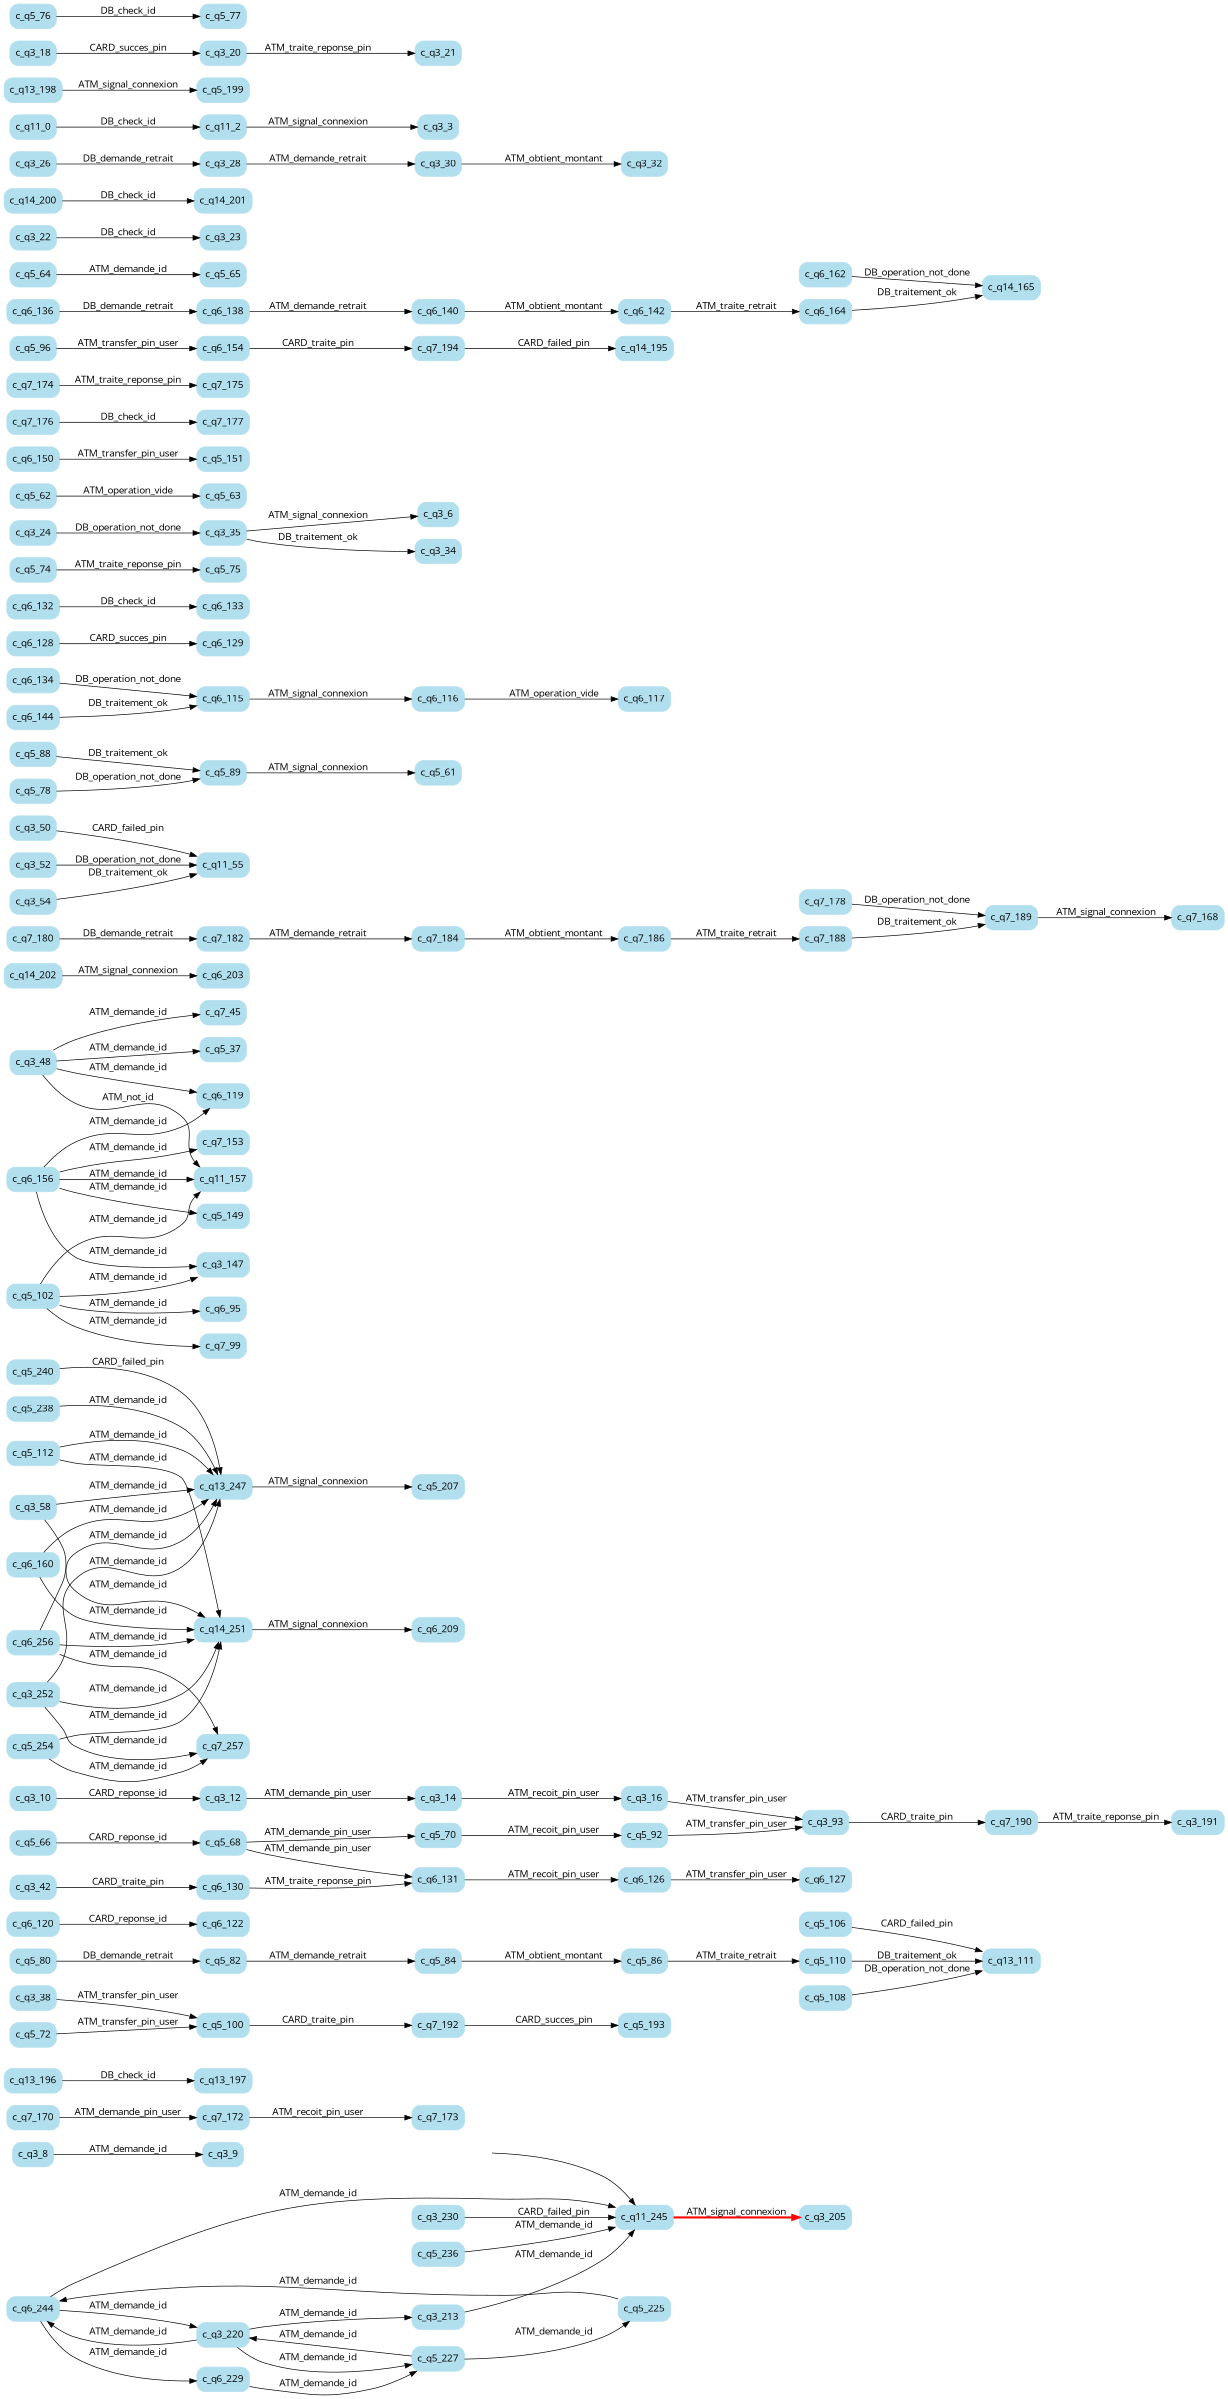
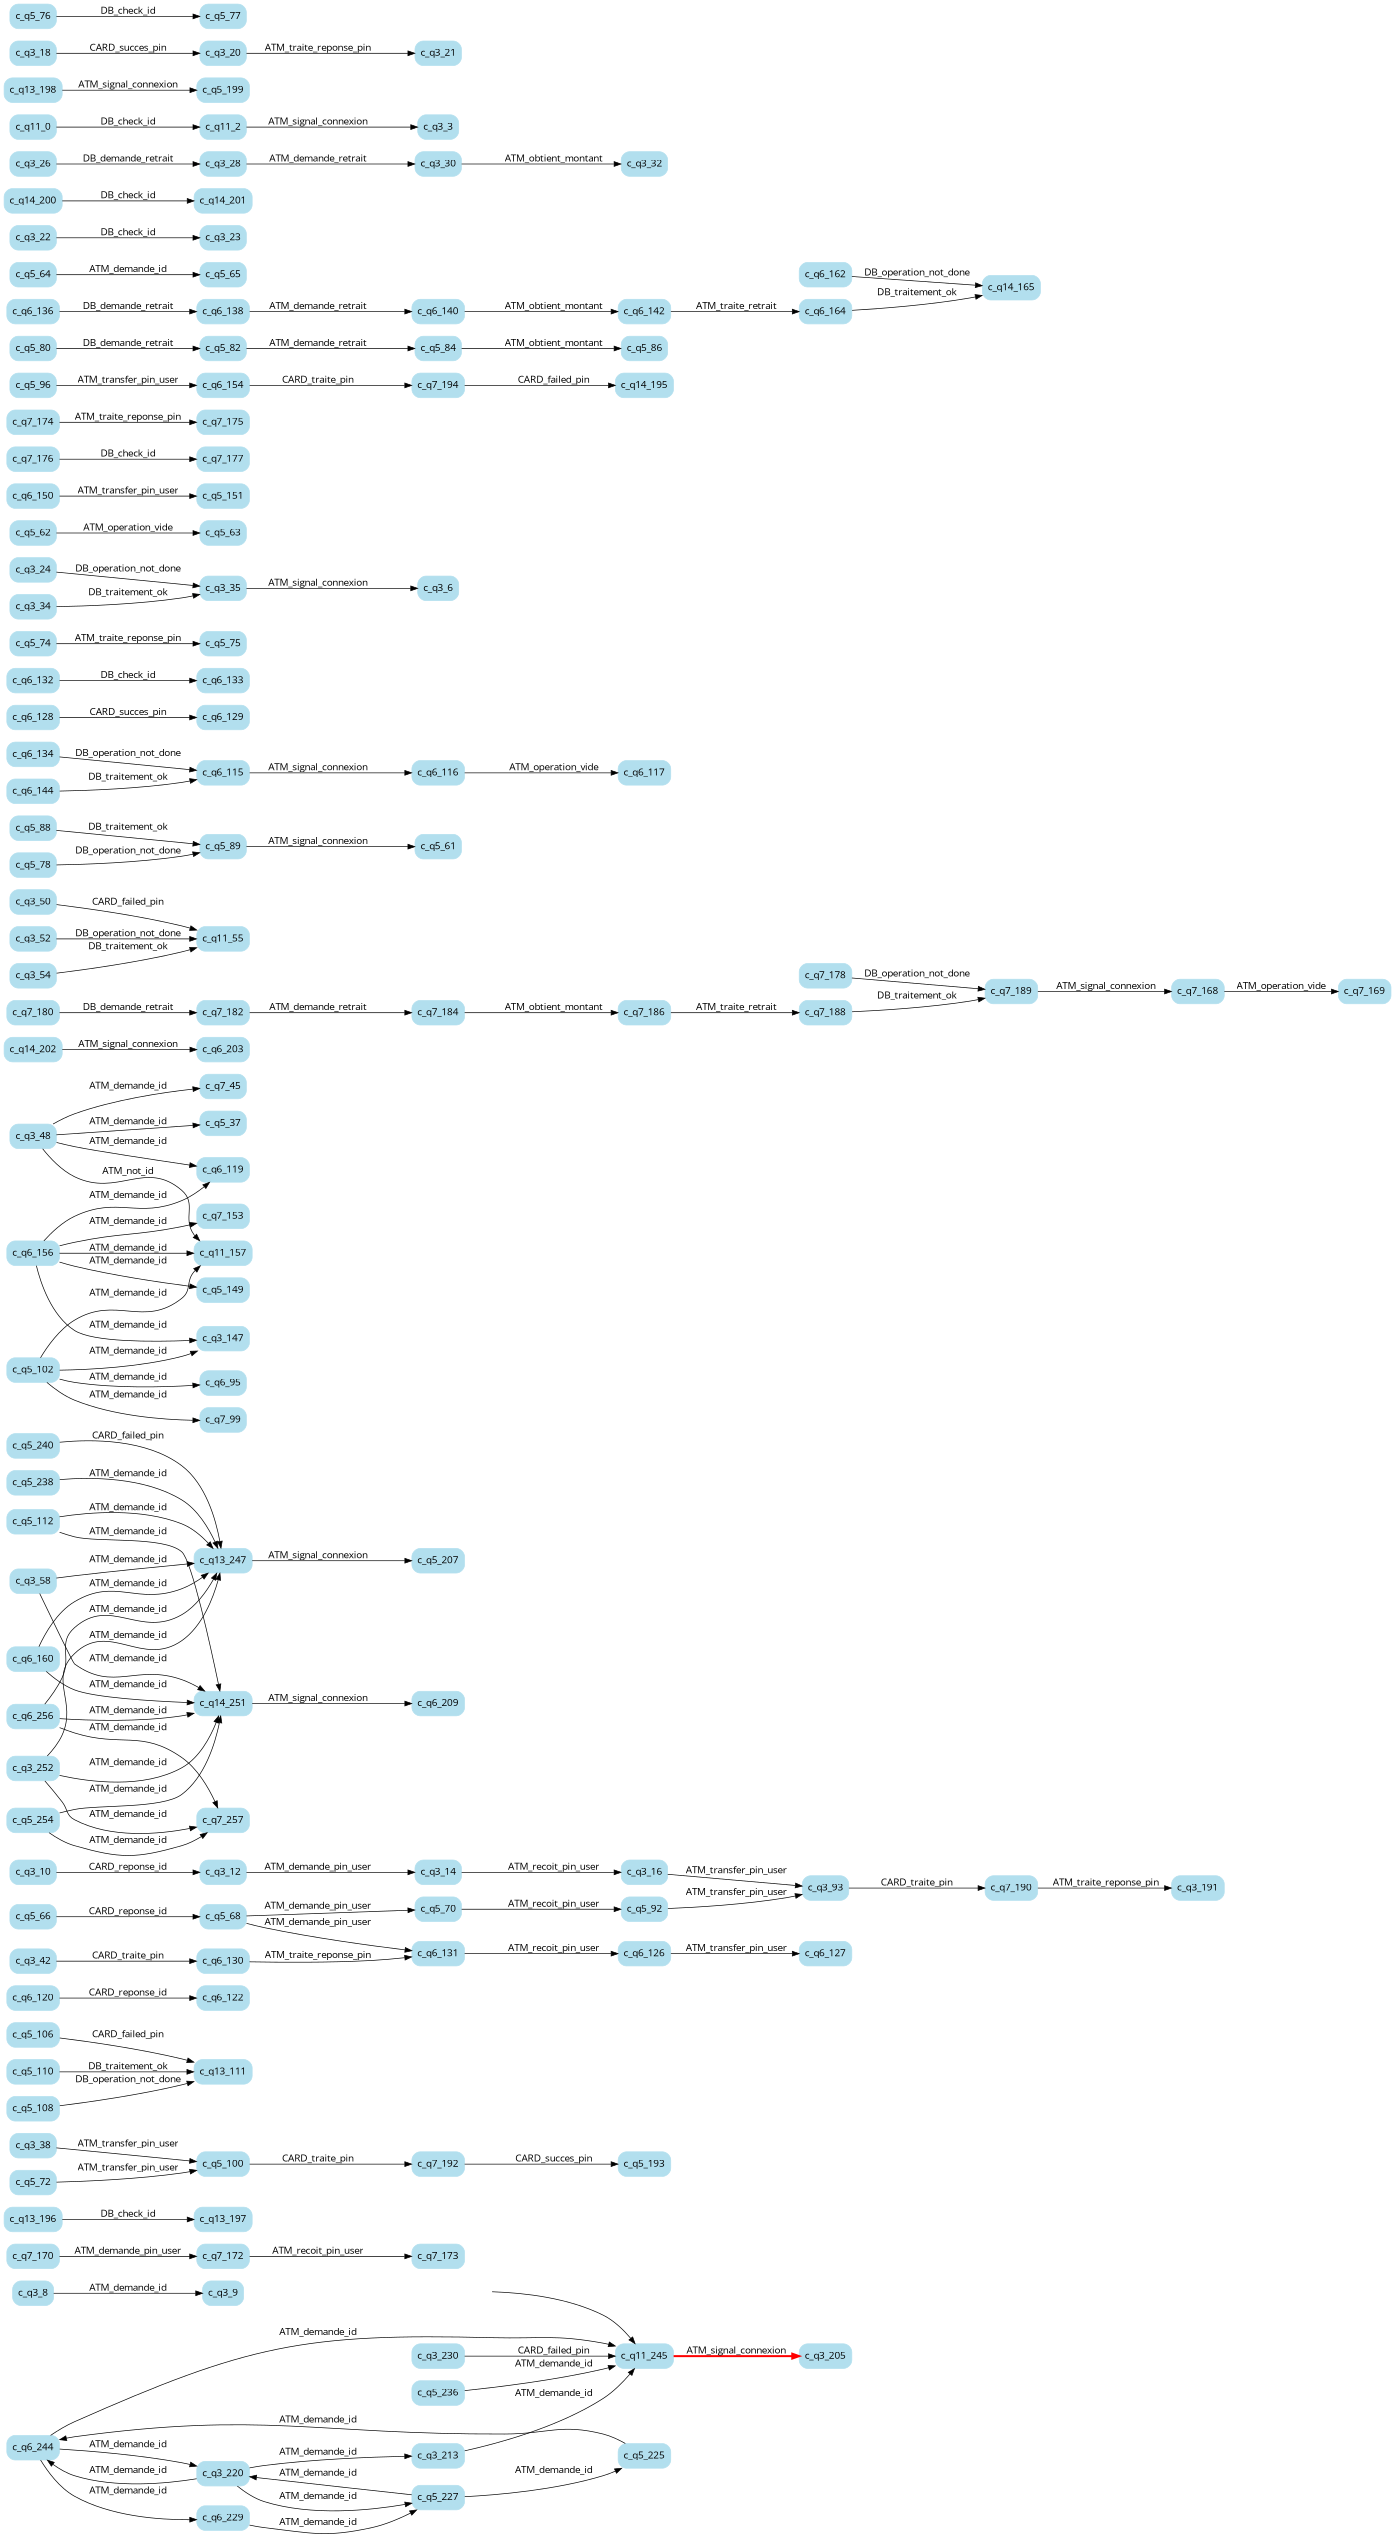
  digraph {
    fontname="Open Sans"
    rankdir=LR
    node [fontname="Open Sans" style="rounded, filled" color=lightblue2 shape=box]
    edge [fontname="Open Sans"]
    start_c_q11_245 [style=invisible color="" shape=""]
    n2 [label=c_q11_245]
    n3 [label=c_q3_205]
    n4 [label=c_q3_9]
    n5 [label=c_q7_173]
    n6 [label=c_q13_197]
    n7 [label=c_q3_38]
    n8 [label=c_q5_100]
    n9 [label=c_q7_192]
    n10 [label=c_q5_106]
    n11 [label=c_q13_111]
    n12 [label=c_q6_122]
    n13 [label=c_q6_131]
    n14 [label=c_q6_126]
    n15 [label=c_q5_66]
    n16 [label=c_q5_68]
    n17 [label=c_q5_70]
    n18 [label=c_q6_160]
    n19 [label=c_q14_251]
    n20 [label=c_q13_247]
    n21 [label=c_q6_209]
    n22 [label=c_q5_207]
    n23 [label=c_q6_119]
    n24 [label=c_q14_202]
    n25 [label=c_q6_203]
    n26 [label=c_q5_225]
    n27 [label=c_q6_244]
    n28 [label=c_q3_220]
    n29 [label=c_q6_229]
    n30 [label=c_q7_186]
    n31 [label=c_q7_188]
    n32 [label=c_q7_189]
    n33 [label=c_q3_50]
    n34 [label=c_q11_55]
    n35 [label=c_q5_88]
    n36 [label=c_q5_89]
    n37 [label=c_q5_61]
    n38 [label=c_q11_157]
    n39 [label=c_q7_168]
    n40 [label=c_q3_16]
    n41 [label=c_q3_93]
    n42 [label=c_q7_190]
    n43 [label=c_q6_116]
    n44 [label=c_q6_117]
    n45 [label=c_q5_193]
    n46 [label=c_q7_170]
    n47 [label=c_q7_172]
    n48 [label=c_q3_12]
    n49 [label=c_q3_14]
    n50 [label=c_q6_128]
    n51 [label=c_q6_129]
    n52 [label=c_q6_132]
    n53 [label=c_q6_133]
    n54 [label=c_q3_8]
    n55 [label=c_q5_74]
    n56 [label=c_q5_75]
    n57 [label=c_q5_149]
    n58 [label=c_q3_6]
    n59 [label=c_q5_62]
    n60 [label=c_q5_63]
    n61 [label=c_q3_191]
    n62 [label=c_q6_156]
    n63 [label=c_q7_153]
    n64 [label=c_q3_147]
    n65 [label=c_q3_48]
    n66 [label=c_q5_37]
    n67 [label=c_q7_45]
    n68 [label=c_q6_150]
    n69 [label=c_q5_151]
    n70 [label=c_q7_182]
    n71 [label=c_q7_184]
    n72 [label=c_q5_112]
    n73 [label=c_q3_42]
    n74 [label=c_q6_130]
    n75 [label=c_q7_257]
    n76 [label=c_q6_120]
    n77 [label=c_q7_177]
    n78 [label=c_q3_52]
    n79 [label=c_q7_175]
    n80 [label=c_q5_227]
    n81 [label=c_q3_213]
    n82 [label=c_q14_195]
    n83 [label=c_q3_35]
    n84 [label=c_q5_84]
    n85 [label=c_q5_86]
    n86 [label=c_q5_110]
    n87 [label=c_q5_240]
    n88 [label=c_q3_10]
    n89 [label=c_q6_138]
    n90 [label=c_q6_140]
    n91 [label=c_q6_142]
    n92 [label=c_q5_64]
    n93 [label=c_q5_65]
    n94 [label=c_q3_23]
    n95 [label=c_q3_230]
    n96 [label=c_q6_127]
    n97 [label=c_q14_200]
    n98 [label=c_q14_201]
    n99 [label=c_q3_30]
    n100 [label=c_q3_32]
+   n101 [label=c_q7_169]
    n102 [label=c_q11_0]
    n103 [label=c_q11_2]
    n104 [label=c_q3_3]
    n105 [label=c_q5_72]
    n106 [label=c_q6_134]
    n107 [label=c_q6_115]
    n108 [label=c_q13_198]
    n109 [label=c_q5_199]
    n110 [label=c_q3_252]
    n111 [label=c_q5_254]
    n112 [label=c_q3_24]
    n113 [label=c_q6_162]
    n114 [label=c_q14_165]
    n115 [label=c_q6_154]
    n116 [label=c_q7_194]
    n117 [label=c_q3_21]
    n118 [label=c_q7_99]
    n119 [label=c_q5_96]
    n120 [label=c_q3_54]
    n121 [label=c_q6_136]
    n122 [label=c_q3_18]
    n123 [label=c_q3_20]
    n124 [label=c_q5_82]
    n125 [label=c_q5_76]
    n126 [label=c_q5_77]
    n127 [label=c_q13_196]
    n128 [label=c_q3_34]
    n129 [label=c_q5_78]
    n130 [label=c_q5_92]
    n131 [label=c_q3_22]
    n132 [label=c_q6_164]
    n133 [label=c_q7_180]
    n134 [label=c_q5_108]
    n135 [label=c_q3_26]
    n136 [label=c_q3_28]
    n137 [label=c_q7_174]
    n138 [label=c_q3_58]
    n139 [label=c_q5_238]
    n140 [label=c_q5_80]
    n141 [label=c_q6_95]
    n142 [label=c_q6_144]
    n143 [label=c_q7_178]
    n144 [label=c_q7_176]
    n145 [label=c_q5_102]
    n146 [label=c_q6_256]
    n147 [label=c_q5_236]
    start_c_q11_245 -> n2
    n2 -> n3 [color=red label=ATM_signal_connexion penwidth=3]
    n7 -> n8 [label=ATM_transfer_pin_user]
    n8 -> n9 [label=CARD_traite_pin]
    n9 -> n45 [label=CARD_succes_pin]
    n10 -> n11 [label=CARD_failed_pin]
    n13 -> n14 [label=ATM_recoit_pin_user]
    n14 -> n96 [label=ATM_transfer_pin_user]
    n15 -> n16 [label=CARD_reponse_id]
    n16 -> n13 [label=ATM_demande_pin_user]
    n16 -> n17 [label=ATM_demande_pin_user]
    n17 -> n130 [label=ATM_recoit_pin_user]
    n18 -> n19 [label=ATM_demande_id]
    n18 -> n20 [label=ATM_demande_id]
    n19 -> n21 [label=ATM_signal_connexion]
    n20 -> n22 [label=ATM_signal_connexion]
    n24 -> n25 [label=ATM_signal_connexion]
    n26 -> n27 [label=ATM_demande_id]
    n27 -> n2 [label=ATM_demande_id]
    n27 -> n28 [label=ATM_demande_id]
    n27 -> n29 [label=ATM_demande_id]
    n28 -> n27 [label=ATM_demande_id]
    n28 -> n80 [label=ATM_demande_id]
    n28 -> n81 [label=ATM_demande_id]
    n29 -> n80 [label=ATM_demande_id]
    n30 -> n31 [label=ATM_traite_retrait]
    n31 -> n32 [label=DB_traitement_ok]
    n32 -> n39 [label=ATM_signal_connexion]
    n33 -> n34 [label=CARD_failed_pin]
    n35 -> n36 [label=DB_traitement_ok]
    n36 -> n37 [label=ATM_signal_connexion]
+   n39 -> n101 [label=ATM_operation_vide]
    n40 -> n41 [label=ATM_transfer_pin_user]
    n41 -> n42 [label=CARD_traite_pin]
    n42 -> n61 [label=ATM_traite_reponse_pin]
    n43 -> n44 [label=ATM_operation_vide]
    n46 -> n47 [label=ATM_demande_pin_user]
    n47 -> n5 [label=ATM_recoit_pin_user]
    n48 -> n49 [label=ATM_demande_pin_user]
    n49 -> n40 [label=ATM_recoit_pin_user]
    n50 -> n51 [label=CARD_succes_pin]
    n52 -> n53 [label=DB_check_id]
    n54 -> n4 [label=ATM_demande_id]
    n55 -> n56 [label=ATM_traite_reponse_pin]
    n59 -> n60 [label=ATM_operation_vide]
    n62 -> n23 [label=ATM_demande_id]
    n62 -> n38 [label=ATM_demande_id]
    n62 -> n57 [label=ATM_demande_id]
    n62 -> n63 [label=ATM_demande_id]
    n62 -> n64 [label=ATM_demande_id]
    n65 -> n23 [label=ATM_demande_id]
    n65 -> n38 [label=ATM_not_id]
    n65 -> n66 [label=ATM_demande_id]
    n65 -> n67 [label=ATM_demande_id]
    n68 -> n69 [label=ATM_transfer_pin_user]
    n70 -> n71 [label=ATM_demande_retrait]
    n71 -> n30 [label=ATM_obtient_montant]
    n72 -> n19 [label=ATM_demande_id]
    n72 -> n20 [label=ATM_demande_id]
    n73 -> n74 [label=CARD_traite_pin]
    n74 -> n13 [label=ATM_traite_reponse_pin]
    n76 -> n12 [label=CARD_reponse_id]
    n78 -> n34 [label=DB_operation_not_done]
    n80 -> n26 [label=ATM_demande_id]
    n80 -> n28 [label=ATM_demande_id]
    n81 -> n2 [label=ATM_demande_id]
    n83 -> n58 [label=ATM_signal_connexion]
    n84 -> n85 [label=ATM_obtient_montant]
-   n85 -> n86 [label=ATM_traite_retrait]
    n86 -> n11 [label=DB_traitement_ok]
    n87 -> n20 [label=CARD_failed_pin]
    n88 -> n48 [label=CARD_reponse_id]
    n89 -> n90 [label=ATM_demande_retrait]
    n90 -> n91 [label=ATM_obtient_montant]
    n91 -> n132 [label=ATM_traite_retrait]
    n92 -> n93 [label=ATM_demande_id]
    n95 -> n2 [label=CARD_failed_pin]
    n97 -> n98 [label=DB_check_id]
    n99 -> n100 [label=ATM_obtient_montant]
    n102 -> n103 [label=DB_check_id]
    n103 -> n104 [label=ATM_signal_connexion]
    n105 -> n8 [label=ATM_transfer_pin_user]
    n106 -> n107 [label=DB_operation_not_done]
    n107 -> n43 [label=ATM_signal_connexion]
    n108 -> n109 [label=ATM_signal_connexion]
    n110 -> n19 [label=ATM_demande_id]
    n110 -> n20 [label=ATM_demande_id]
    n110 -> n75 [label=ATM_demande_id]
    n111 -> n19 [label=ATM_demande_id]
    n111 -> n75 [label=ATM_demande_id]
    n112 -> n83 [label=DB_operation_not_done]
    n113 -> n114 [label=DB_operation_not_done]
    n115 -> n116 [label=CARD_traite_pin]
    n116 -> n82 [label=CARD_failed_pin]
    n119 -> n115 [label=ATM_transfer_pin_user]
    n120 -> n34 [label=DB_traitement_ok]
    n121 -> n89 [label=DB_demande_retrait]
    n122 -> n123 [label=CARD_succes_pin]
    n123 -> n117 [label=ATM_traite_reponse_pin]
    n124 -> n84 [label=ATM_demande_retrait]
    n125 -> n126 [label=DB_check_id]
    n127 -> n6 [label=DB_check_id]
-   n83 -> n128 [label=DB_traitement_ok]
+   n128 -> n83 [label=DB_traitement_ok]
    n129 -> n36 [label=DB_operation_not_done]
    n130 -> n41 [label=ATM_transfer_pin_user]
    n131 -> n94 [label=DB_check_id]
    n132 -> n114 [label=DB_traitement_ok]
    n133 -> n70 [label=DB_demande_retrait]
    n134 -> n11 [label=DB_operation_not_done]
    n135 -> n136 [label=DB_demande_retrait]
    n136 -> n99 [label=ATM_demande_retrait]
    n137 -> n79 [label=ATM_traite_reponse_pin]
    n138 -> n19 [label=ATM_demande_id]
    n138 -> n20 [label=ATM_demande_id]
    n139 -> n20 [label=ATM_demande_id]
    n140 -> n124 [label=DB_demande_retrait]
    n142 -> n107 [label=DB_traitement_ok]
    n143 -> n32 [label=DB_operation_not_done]
    n144 -> n77 [label=DB_check_id]
    n145 -> n38 [label=ATM_demande_id]
    n145 -> n64 [label=ATM_demande_id]
    n145 -> n118 [label=ATM_demande_id]
    n145 -> n141 [label=ATM_demande_id]
    n146 -> n19 [label=ATM_demande_id]
    n146 -> n20 [label=ATM_demande_id]
    n146 -> n75 [label=ATM_demande_id]
    n147 -> n2 [label=ATM_demande_id]
  }
